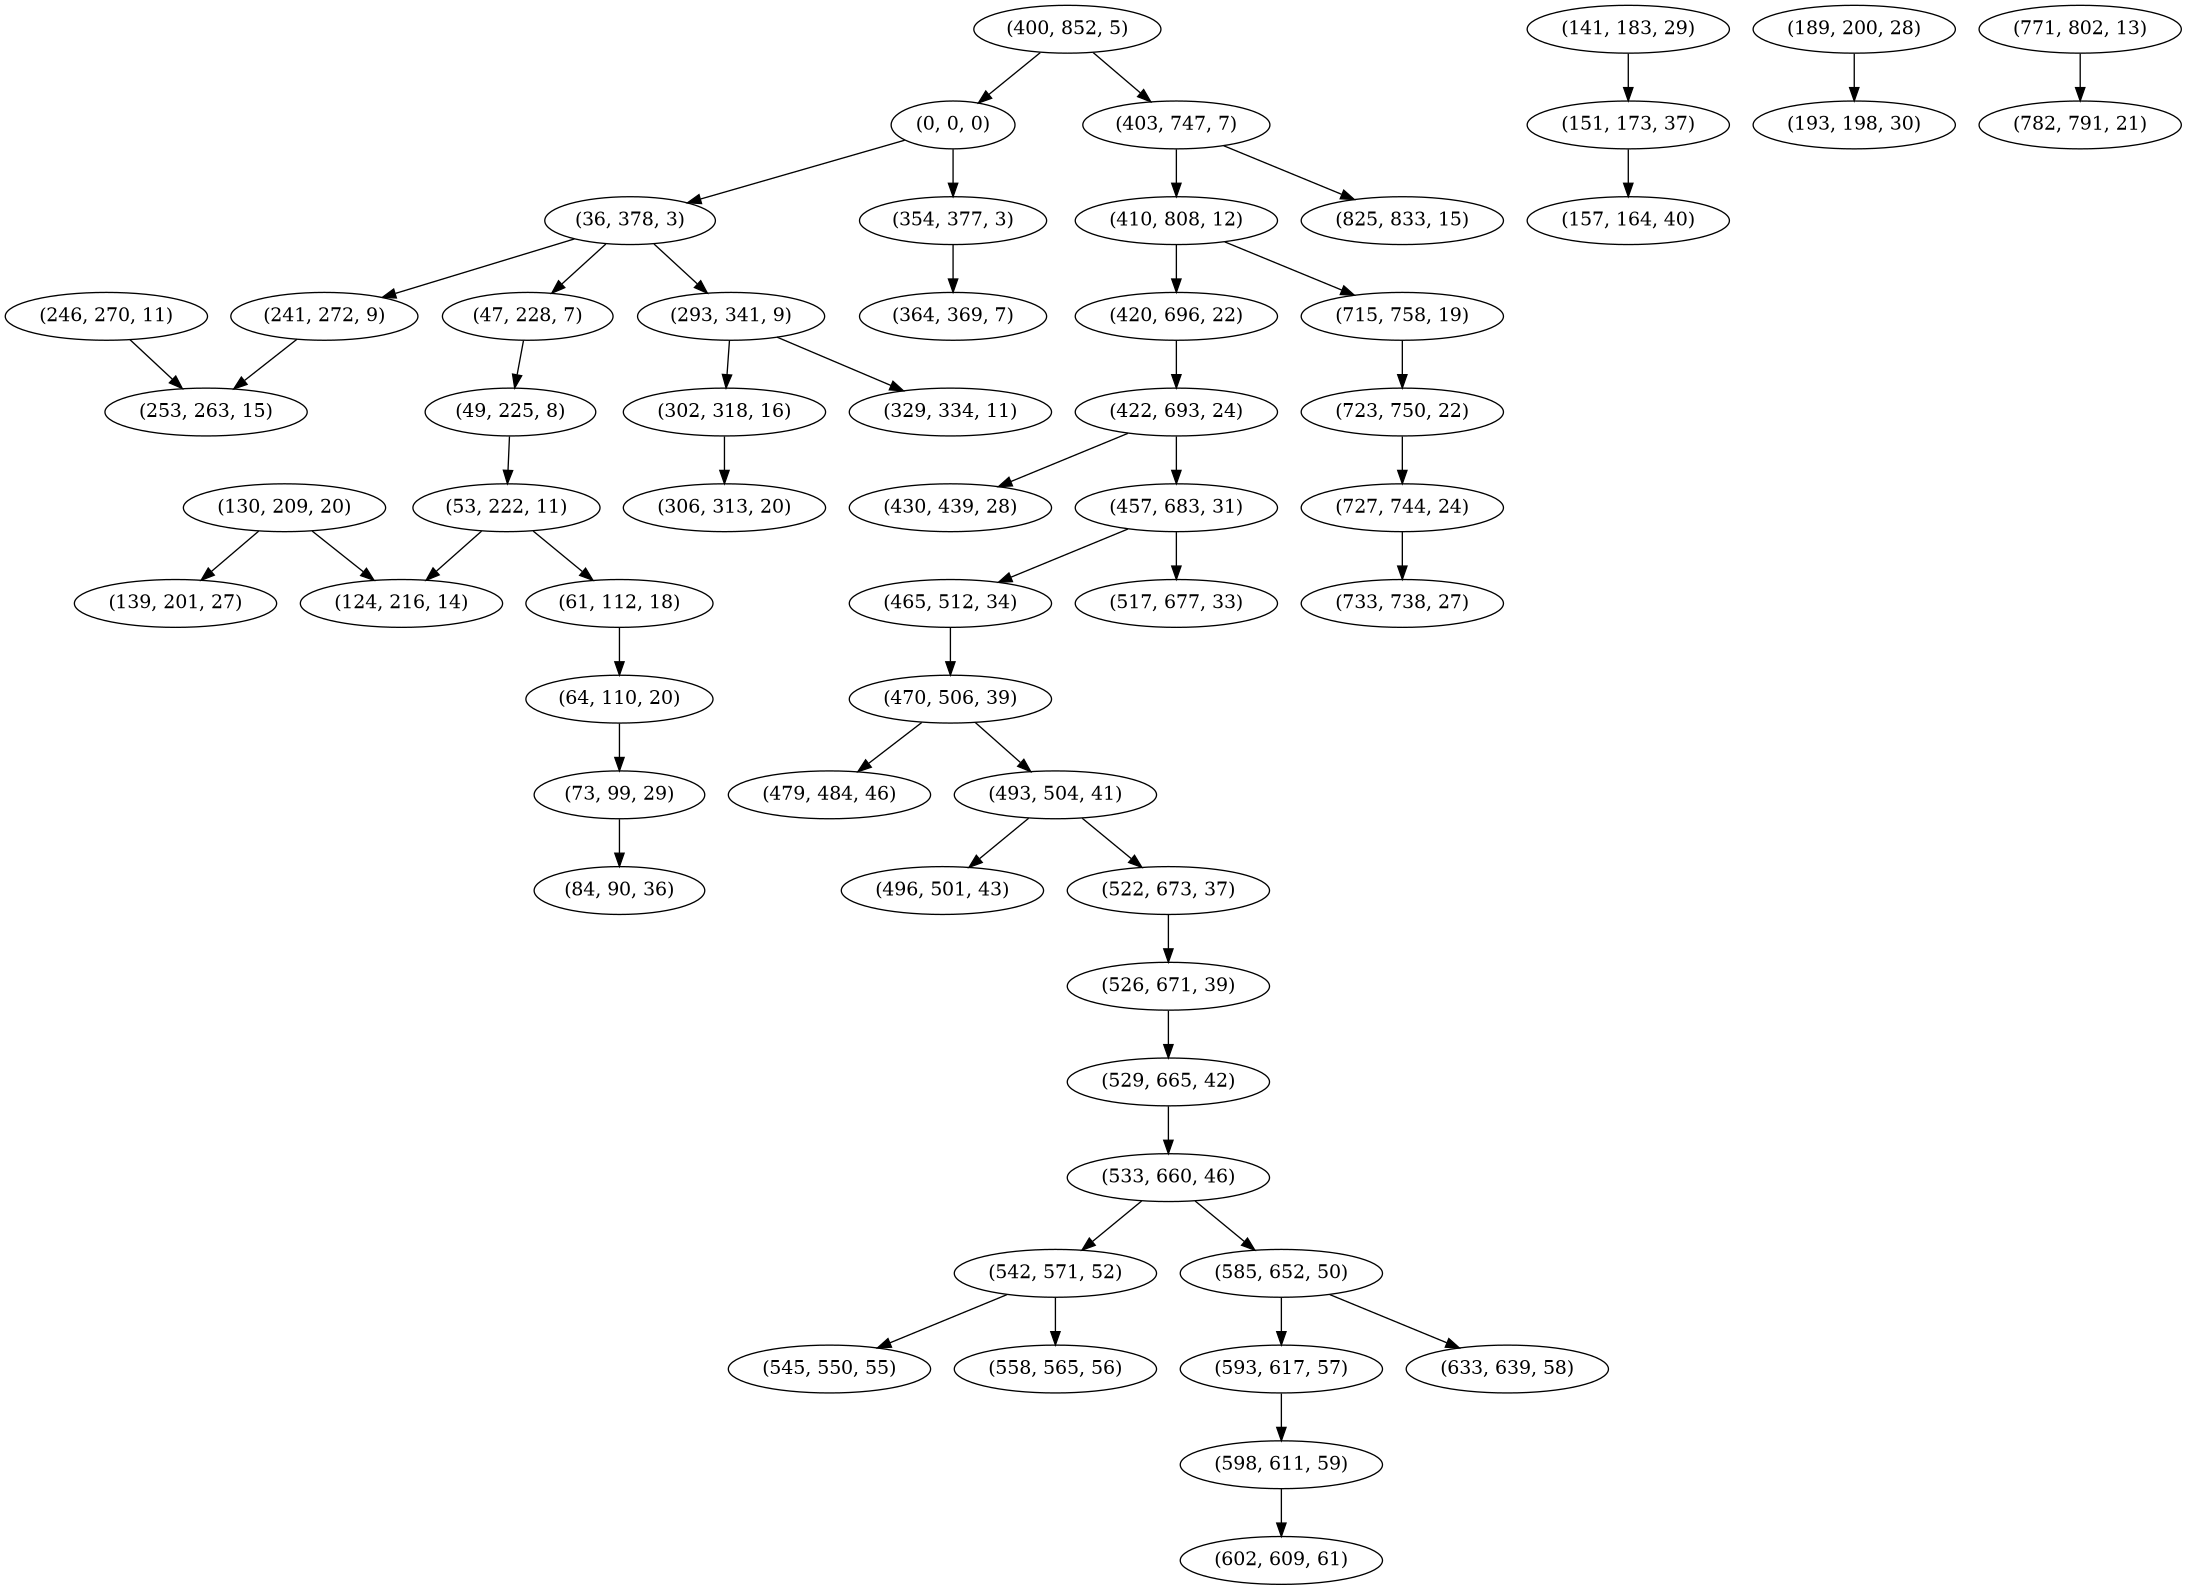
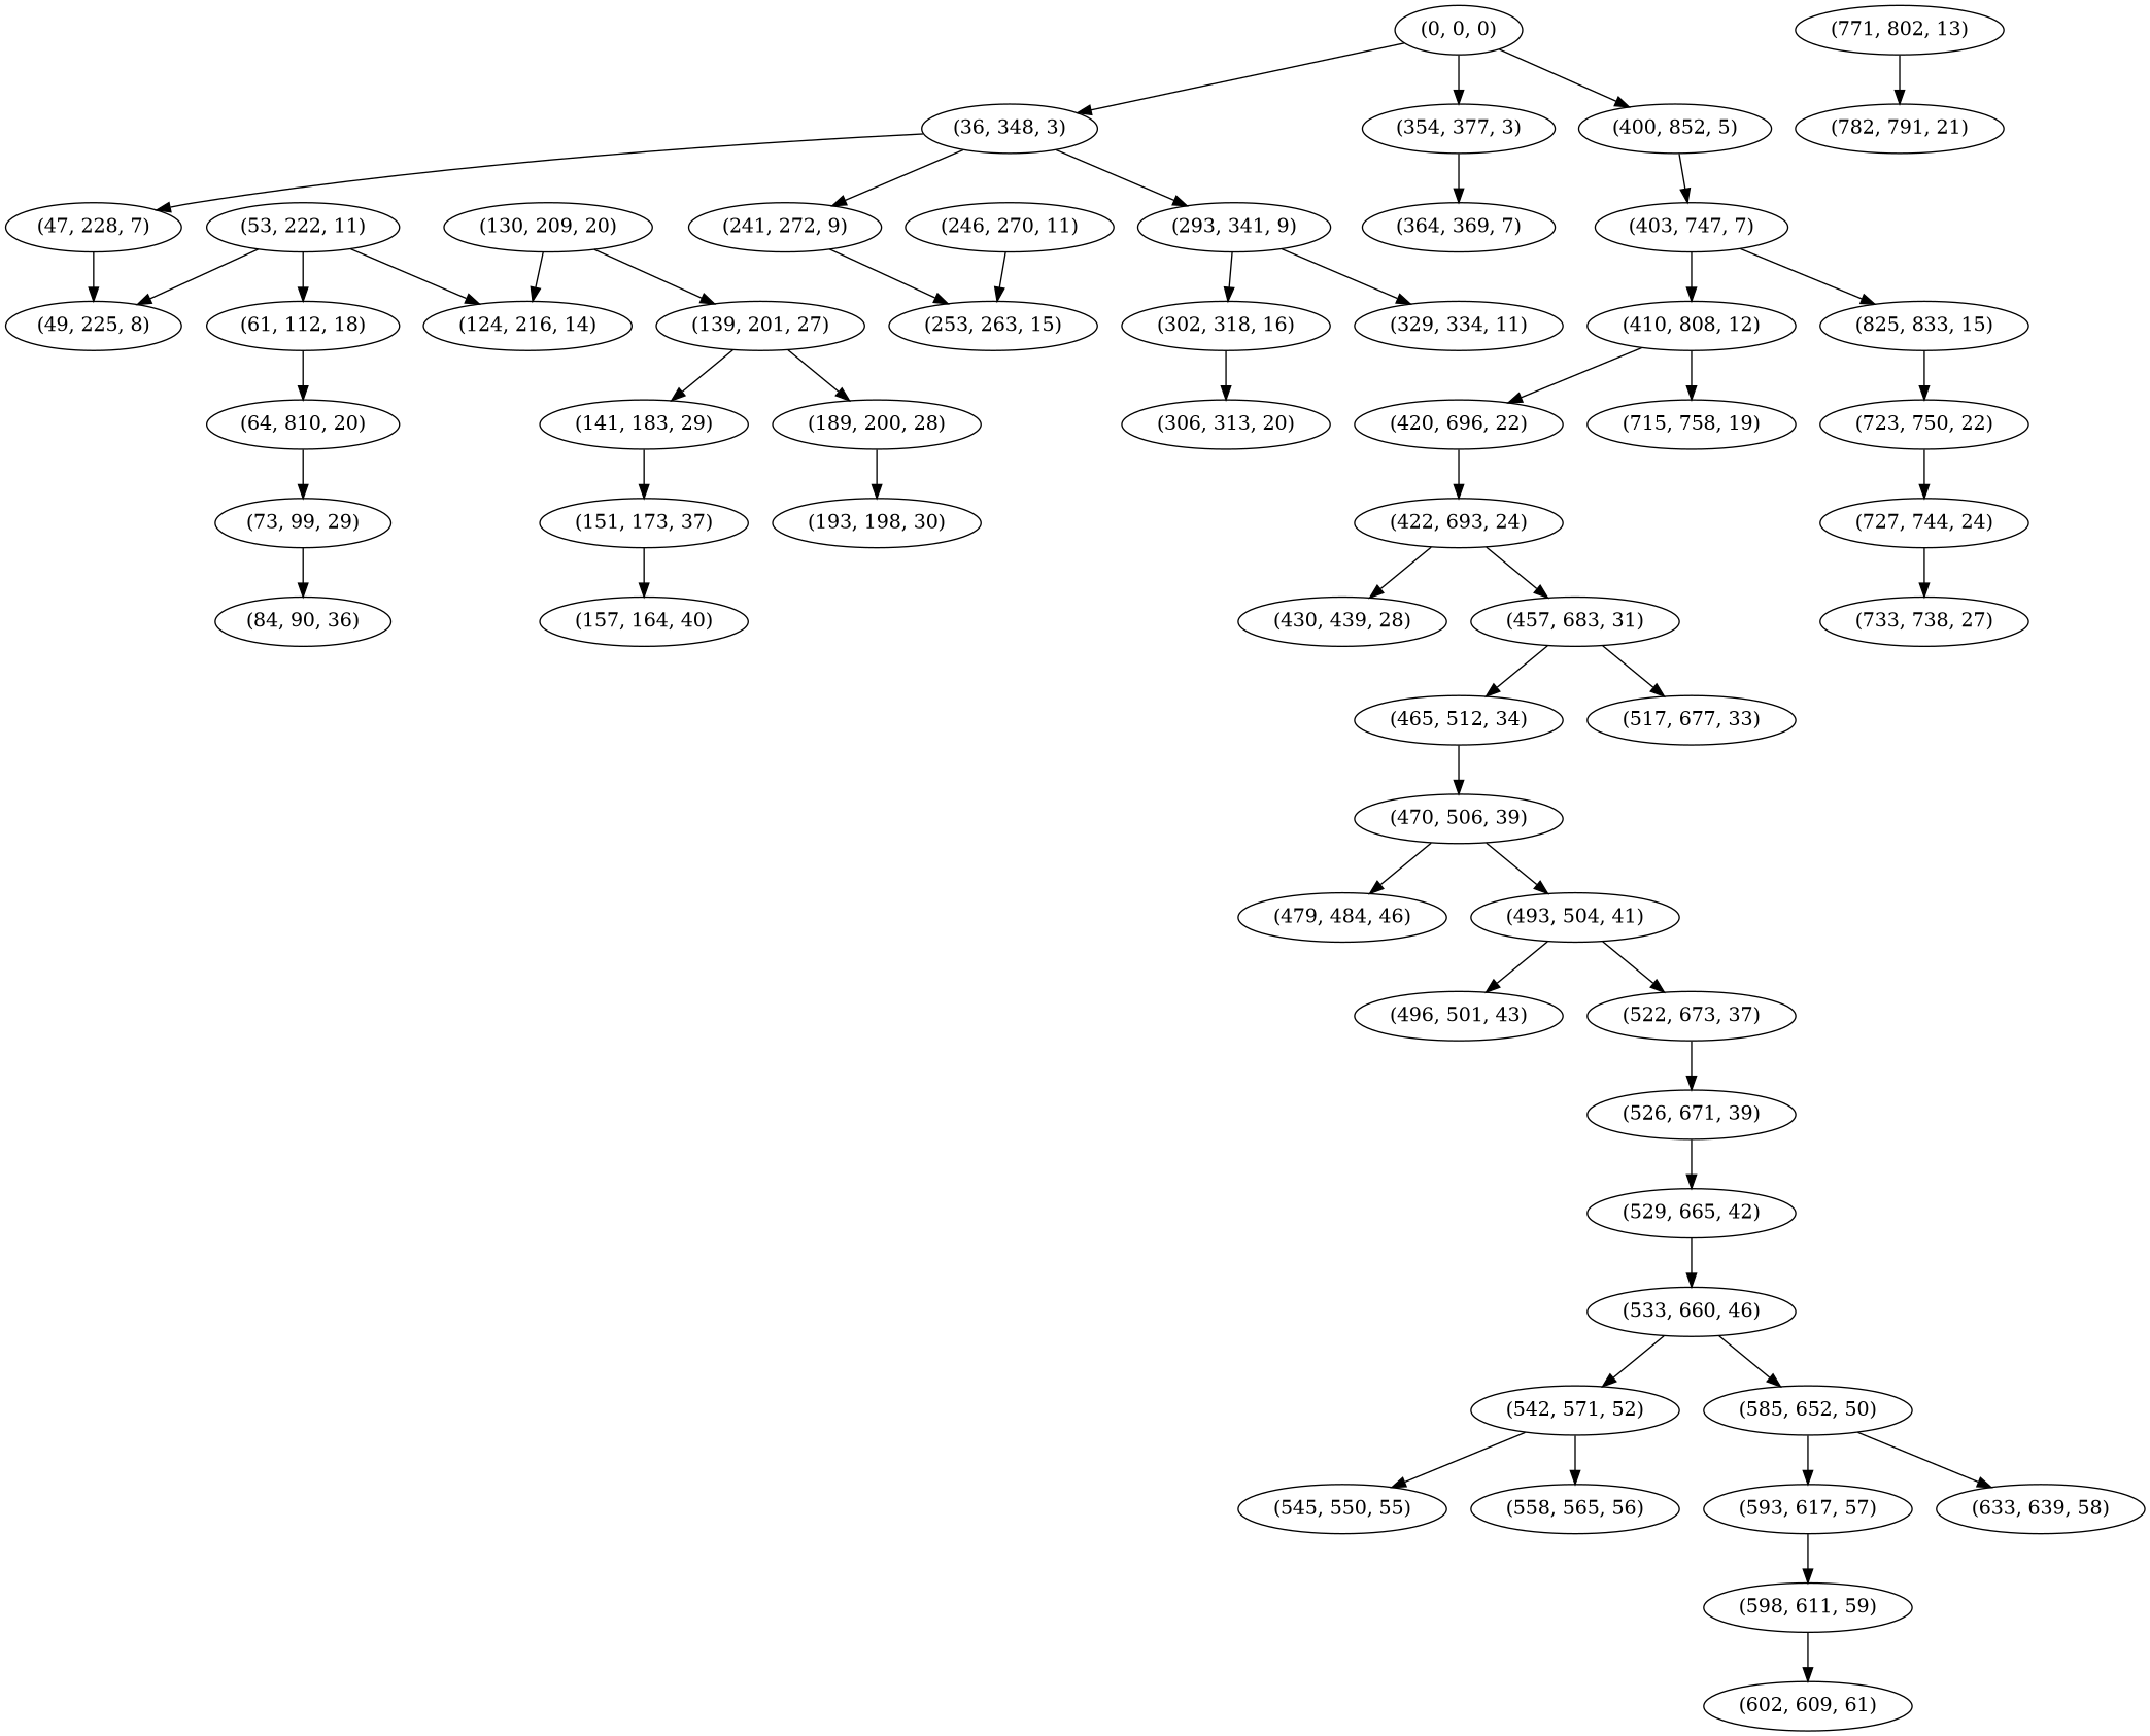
  digraph {
    "(0, 0, 0)"
-   "(36, 348, 3)" [label="(36, 378, 3)"]
+   "(36, 348, 3)"
    "(354, 377, 3)"
    "(400, 852, 5)"
    "(47, 228, 7)"
    "(241, 272, 9)"
    "(293, 341, 9)"
    "(364, 369, 7)"
    n9 [label="(403, 747, 7)"]
    "(49, 225, 8)"
    "(253, 263, 15)"
    "(302, 318, 16)"
    "(329, 334, 11)"
    "(53, 222, 11)"
    "(61, 112, 18)"
    "(124, 216, 14)"
-   "(64, 110, 20)"
+   "(64, 110, 20)" [label="(64, 810, 20)"]
    "(73, 99, 29)"
    "(84, 90, 36)"
    "(130, 209, 20)"
    "(139, 201, 27)"
    "(141, 183, 29)"
    "(189, 200, 28)"
    "(151, 173, 37)"
    "(193, 198, 30)"
    "(157, 164, 40)"
    "(246, 270, 11)"
    "(306, 313, 20)"
    "(410, 808, 12)"
    "(825, 833, 15)"
    "(420, 696, 22)"
    "(715, 758, 19)"
    "(422, 693, 24)"
    "(723, 750, 22)"
    "(771, 802, 13)"
    "(782, 791, 21)"
    "(430, 439, 28)"
    "(457, 683, 31)"
    "(465, 512, 34)"
    "(517, 677, 33)"
    "(470, 506, 39)"
    "(479, 484, 46)"
    "(493, 504, 41)"
    "(496, 501, 43)"
    "(522, 673, 37)"
    "(526, 671, 39)"
    "(529, 665, 42)"
    "(533, 660, 46)"
    "(542, 571, 52)"
    "(585, 652, 50)"
    "(545, 550, 55)"
    "(558, 565, 56)"
    "(593, 617, 57)"
    "(633, 639, 58)"
    "(598, 611, 59)"
    "(602, 609, 61)"
    "(727, 744, 24)"
    "(733, 738, 27)"
    "(0, 0, 0)" -> "(36, 348, 3)"
    "(0, 0, 0)" -> "(354, 377, 3)"
-   "(400, 852, 5)" -> "(0, 0, 0)"
+   "(0, 0, 0)" -> "(400, 852, 5)"
    "(36, 348, 3)" -> "(47, 228, 7)"
    "(36, 348, 3)" -> "(241, 272, 9)"
    "(36, 348, 3)" -> "(293, 341, 9)"
    "(354, 377, 3)" -> "(364, 369, 7)"
    "(400, 852, 5)" -> n9
    "(47, 228, 7)" -> "(49, 225, 8)"
    "(241, 272, 9)" -> "(253, 263, 15)"
    "(293, 341, 9)" -> "(302, 318, 16)"
    "(293, 341, 9)" -> "(329, 334, 11)"
    n9 -> "(410, 808, 12)"
    n9 -> "(825, 833, 15)"
-   "(49, 225, 8)" -> "(53, 222, 11)"
+   "(53, 222, 11)" -> "(49, 225, 8)"
    "(302, 318, 16)" -> "(306, 313, 20)"
    "(53, 222, 11)" -> "(61, 112, 18)"
    "(53, 222, 11)" -> "(124, 216, 14)"
    "(61, 112, 18)" -> "(64, 110, 20)"
    "(64, 110, 20)" -> "(73, 99, 29)"
    "(73, 99, 29)" -> "(84, 90, 36)"
    "(130, 209, 20)" -> "(124, 216, 14)"
    "(130, 209, 20)" -> "(139, 201, 27)"
+   "(139, 201, 27)" -> "(141, 183, 29)"
+   "(139, 201, 27)" -> "(189, 200, 28)"
    "(141, 183, 29)" -> "(151, 173, 37)"
    "(189, 200, 28)" -> "(193, 198, 30)"
    "(151, 173, 37)" -> "(157, 164, 40)"
    "(246, 270, 11)" -> "(253, 263, 15)"
    "(410, 808, 12)" -> "(420, 696, 22)"
    "(410, 808, 12)" -> "(715, 758, 19)"
    "(420, 696, 22)" -> "(422, 693, 24)"
-   "(715, 758, 19)" -> "(723, 750, 22)"
+   "(825, 833, 15)" -> "(723, 750, 22)"
    "(422, 693, 24)" -> "(430, 439, 28)"
    "(422, 693, 24)" -> "(457, 683, 31)"
    "(723, 750, 22)" -> "(727, 744, 24)"
    "(771, 802, 13)" -> "(782, 791, 21)"
    "(457, 683, 31)" -> "(465, 512, 34)"
    "(457, 683, 31)" -> "(517, 677, 33)"
    "(465, 512, 34)" -> "(470, 506, 39)"
    "(470, 506, 39)" -> "(479, 484, 46)"
    "(470, 506, 39)" -> "(493, 504, 41)"
    "(493, 504, 41)" -> "(496, 501, 43)"
    "(493, 504, 41)" -> "(522, 673, 37)"
    "(522, 673, 37)" -> "(526, 671, 39)"
    "(526, 671, 39)" -> "(529, 665, 42)"
    "(529, 665, 42)" -> "(533, 660, 46)"
    "(533, 660, 46)" -> "(542, 571, 52)"
    "(533, 660, 46)" -> "(585, 652, 50)"
    "(542, 571, 52)" -> "(545, 550, 55)"
    "(542, 571, 52)" -> "(558, 565, 56)"
    "(585, 652, 50)" -> "(593, 617, 57)"
    "(585, 652, 50)" -> "(633, 639, 58)"
    "(593, 617, 57)" -> "(598, 611, 59)"
    "(598, 611, 59)" -> "(602, 609, 61)"
    "(727, 744, 24)" -> "(733, 738, 27)"
  }
